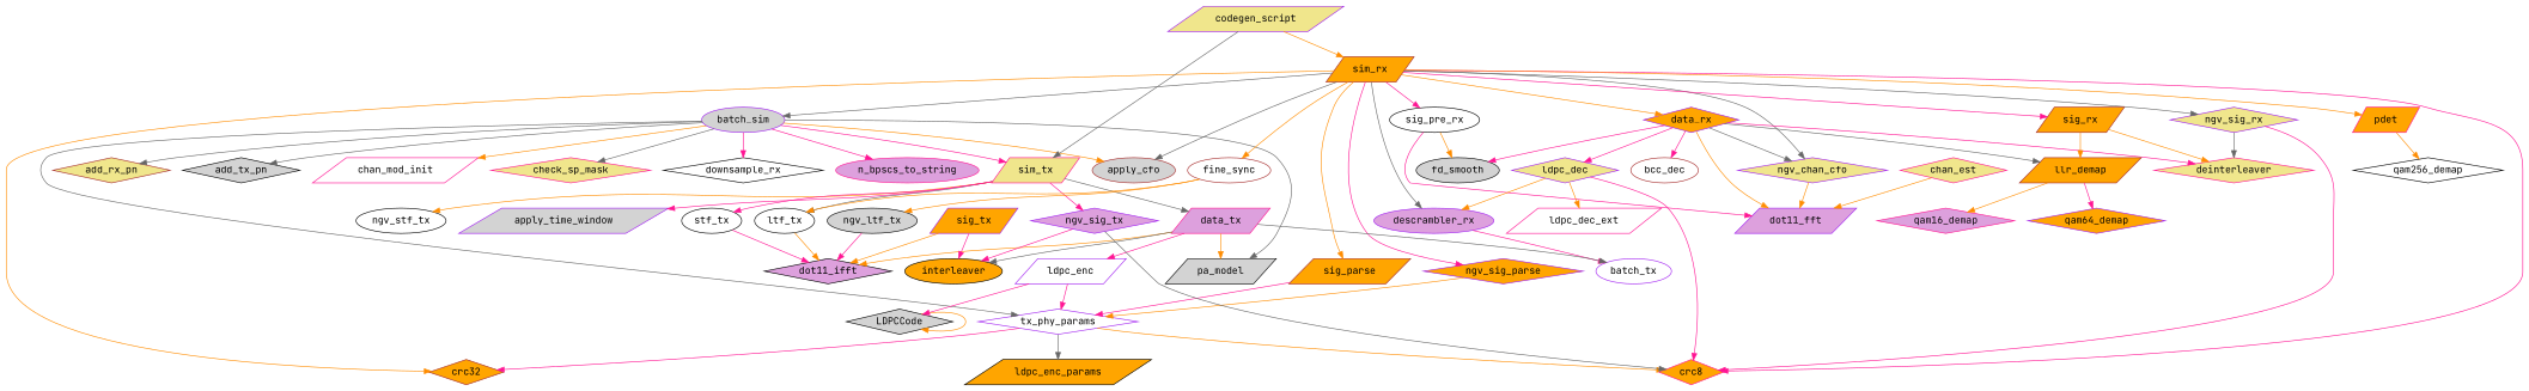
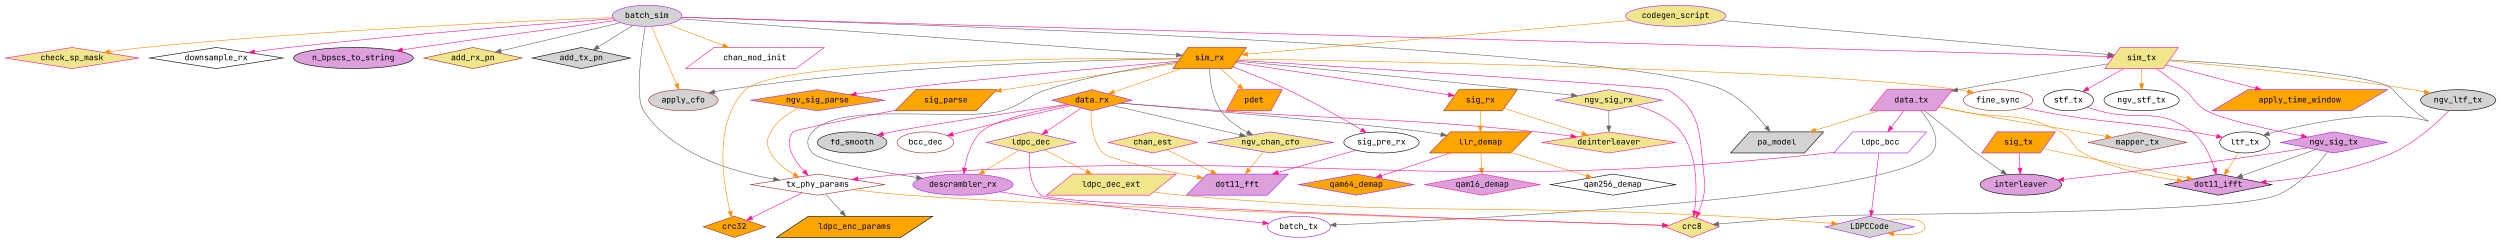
  digraph {
    fontname="JetBrains Mono"
    node [color=purple fillcolor=white fontname="JetBrains Mono" shape=diamond style=filled]
    edge [color=deeppink fontname="JetBrains Mono"]
-   LDPCCode [color=black fillcolor=lightgrey]
+   LDPCCode [fillcolor=lightgrey]
    batch_sim [fillcolor=lightgrey shape=ellipse]
    add_rx_pn [color=brown fillcolor=khaki]
    add_tx_pn [color=black fillcolor=lightgrey]
    apply_cfo [color=brown fillcolor=lightgrey shape=ellipse]
    chan_mod_init [color=deeppink shape=parallelogram]
    check_sp_mask [color=deeppink fillcolor=khaki]
    downsample_rx [color=black]
-   n_bpscs_to_string [color=deeppink fillcolor=plum shape=ellipse]
+   n_bpscs_to_string [color=black fillcolor=plum shape=ellipse]
    pa_model [color=black fillcolor=lightgrey shape=parallelogram]
    sim_rx [color=brown fillcolor=orange shape=parallelogram]
    sim_tx [color=deeppink fillcolor=khaki shape=parallelogram]
-   tx_phy_params
+   tx_phy_params [color=brown]
    data_rx [fillcolor=orange]
    n15 [fillcolor=khaki label=ngv_chan_cfo]
    fine_sync [color=brown shape=ellipse]
-   crc8 [color=deeppink fillcolor=orange]
+   crc8 [color=deeppink fillcolor=khaki]
    ngv_sig_parse [fillcolor=orange]
    ngv_sig_rx [fillcolor=khaki]
    pdet [color=deeppink fillcolor=orange shape=parallelogram]
    sig_parse [color=brown fillcolor=orange shape=parallelogram]
    sig_pre_rx [color=black shape=ellipse]
    sig_rx [color=brown fillcolor=orange shape=parallelogram]
    crc32 [color=brown fillcolor=orange]
    descrambler_rx [fillcolor=plum shape=ellipse]
    data_tx [color=deeppink fillcolor=plum shape=parallelogram]
    ngv_ltf_tx [color=black fillcolor=lightgrey shape=ellipse]
    ltf_tx [color=black shape=ellipse]
    ngv_sig_tx [fillcolor=plum]
    ngv_stf_tx [color=black shape=ellipse]
    stf_tx [color=black shape=ellipse]
-   apply_time_window [fillcolor=lightgrey shape=parallelogram]
+   apply_time_window [fillcolor=orange shape=parallelogram]
    ldpc_enc_params [color=black fillcolor=orange shape=parallelogram]
    chan_est [color=deeppink fillcolor=khaki]
    dot11_fft [fillcolor=plum shape=parallelogram]
    bcc_dec [color=brown shape=ellipse]
    deinterleaver [color=deeppink fillcolor=khaki]
    fd_smooth [color=black fillcolor=lightgrey shape=ellipse]
    ldpc_dec [fillcolor=khaki]
    llr_demap [color=brown fillcolor=orange shape=parallelogram]
    n41 [label=batch_tx shape=ellipse]
    dot11_ifft [color=black fillcolor=plum]
-   interleaver [color=black fillcolor=orange shape=ellipse]
-   ldpc_enc [shape=parallelogram]
+   interleaver [color=black fillcolor=plum shape=ellipse]
+   ldpc_enc [shape=parallelogram label=ldpc_bcc]
+   mapper_tx [color=brown fillcolor=lightgrey]
    sig_tx [fillcolor=orange shape=parallelogram]
-   codegen_script [fillcolor=khaki shape=parallelogram]
-   ldpc_dec_ext [color=deeppink shape=parallelogram]
+   codegen_script [fillcolor=khaki shape=ellipse]
+   ldpc_dec_ext [color=deeppink fillcolor=khaki shape=parallelogram]
    qam16_demap [color=deeppink fillcolor=plum]
    qam256_demap [color=black]
    qam64_demap [fillcolor=orange]
    LDPCCode -> LDPCCode [color=darkorange]
    batch_sim -> add_rx_pn [color=gray40]
    batch_sim -> add_tx_pn [color=gray40]
    batch_sim -> apply_cfo [color=darkorange]
    batch_sim -> chan_mod_init [color=darkorange]
-   batch_sim -> check_sp_mask [color=gray40]
+   batch_sim -> check_sp_mask [color=darkorange]
    batch_sim -> downsample_rx
    batch_sim -> n_bpscs_to_string
    batch_sim -> pa_model [color=gray40]
-   sim_rx -> batch_sim [color=gray40]
+   batch_sim -> sim_rx [color=gray40]
    batch_sim -> sim_tx
    batch_sim -> tx_phy_params [color=gray40]
    sim_rx -> apply_cfo [color=gray40]
    sim_rx -> data_rx [color=darkorange]
    sim_rx -> n15 [color=gray40]
    sim_rx -> fine_sync [color=darkorange]
    sim_rx -> crc8
    sim_rx -> ngv_sig_parse
    sim_rx -> ngv_sig_rx [color=gray40]
    sim_rx -> pdet [color=darkorange]
    sim_rx -> sig_parse [color=darkorange]
    sim_rx -> sig_pre_rx
    sim_rx -> sig_rx
    sim_rx -> crc32 [color=darkorange]
    sim_rx -> descrambler_rx [color=gray40]
    sim_tx -> data_tx [color=gray40]
-   fine_sync -> ngv_ltf_tx [color=darkorange]
+   sim_tx -> ngv_ltf_tx [color=darkorange]
    sim_tx -> ltf_tx [color=gray40]
    sim_tx -> ngv_sig_tx
    sim_tx -> ngv_stf_tx [color=darkorange]
    sim_tx -> stf_tx
    sim_tx -> apply_time_window
    tx_phy_params -> crc8 [color=darkorange]
    tx_phy_params -> crc32
    tx_phy_params -> ldpc_enc_params [color=gray40]
    data_rx -> n15 [color=gray40]
+   data_rx -> descrambler_rx
    data_rx -> dot11_fft [color=darkorange]
    data_rx -> bcc_dec
    data_rx -> deinterleaver
    data_rx -> fd_smooth
    data_rx -> ldpc_dec
    data_rx -> llr_demap [color=gray40]
    n15 -> dot11_fft [color=darkorange]
-   fine_sync -> ltf_tx [color=darkorange]
+   fine_sync -> ltf_tx
    ngv_sig_parse -> tx_phy_params [color=darkorange]
    ngv_sig_rx -> crc8
    ngv_sig_rx -> deinterleaver [color=gray40]
    sig_parse -> tx_phy_params
    sig_pre_rx -> dot11_fft
-   sig_pre_rx -> fd_smooth [color=darkorange]
    sig_rx -> deinterleaver [color=darkorange]
    sig_rx -> llr_demap [color=darkorange]
    descrambler_rx -> n41
    data_tx -> pa_model [color=darkorange]
    data_tx -> n41 [color=gray40]
    data_tx -> dot11_ifft [color=darkorange]
    data_tx -> interleaver [color=gray40]
    data_tx -> ldpc_enc
+   data_tx -> mapper_tx [color=darkorange]
    ngv_ltf_tx -> dot11_ifft
    ltf_tx -> dot11_ifft [color=darkorange]
    ngv_sig_tx -> crc8 [color=gray40]
+   ngv_sig_tx -> dot11_ifft [color=gray40]
    ngv_sig_tx -> interleaver
    stf_tx -> dot11_ifft
    chan_est -> dot11_fft [color=darkorange]
    ldpc_dec -> crc8
    ldpc_dec -> descrambler_rx [color=darkorange]
    ldpc_dec -> ldpc_dec_ext [color=darkorange]
    llr_demap -> qam16_demap [color=darkorange]
-   pdet -> qam256_demap [color=darkorange]
+   llr_demap -> qam256_demap [color=darkorange]
    llr_demap -> qam64_demap
    ldpc_enc -> LDPCCode
    ldpc_enc -> tx_phy_params
    sig_tx -> dot11_ifft [color=darkorange]
    sig_tx -> interleaver
    codegen_script -> sim_rx [color=darkorange]
    codegen_script -> sim_tx [color=gray40]
+   ldpc_dec_ext -> LDPCCode [color=darkorange]
  }
